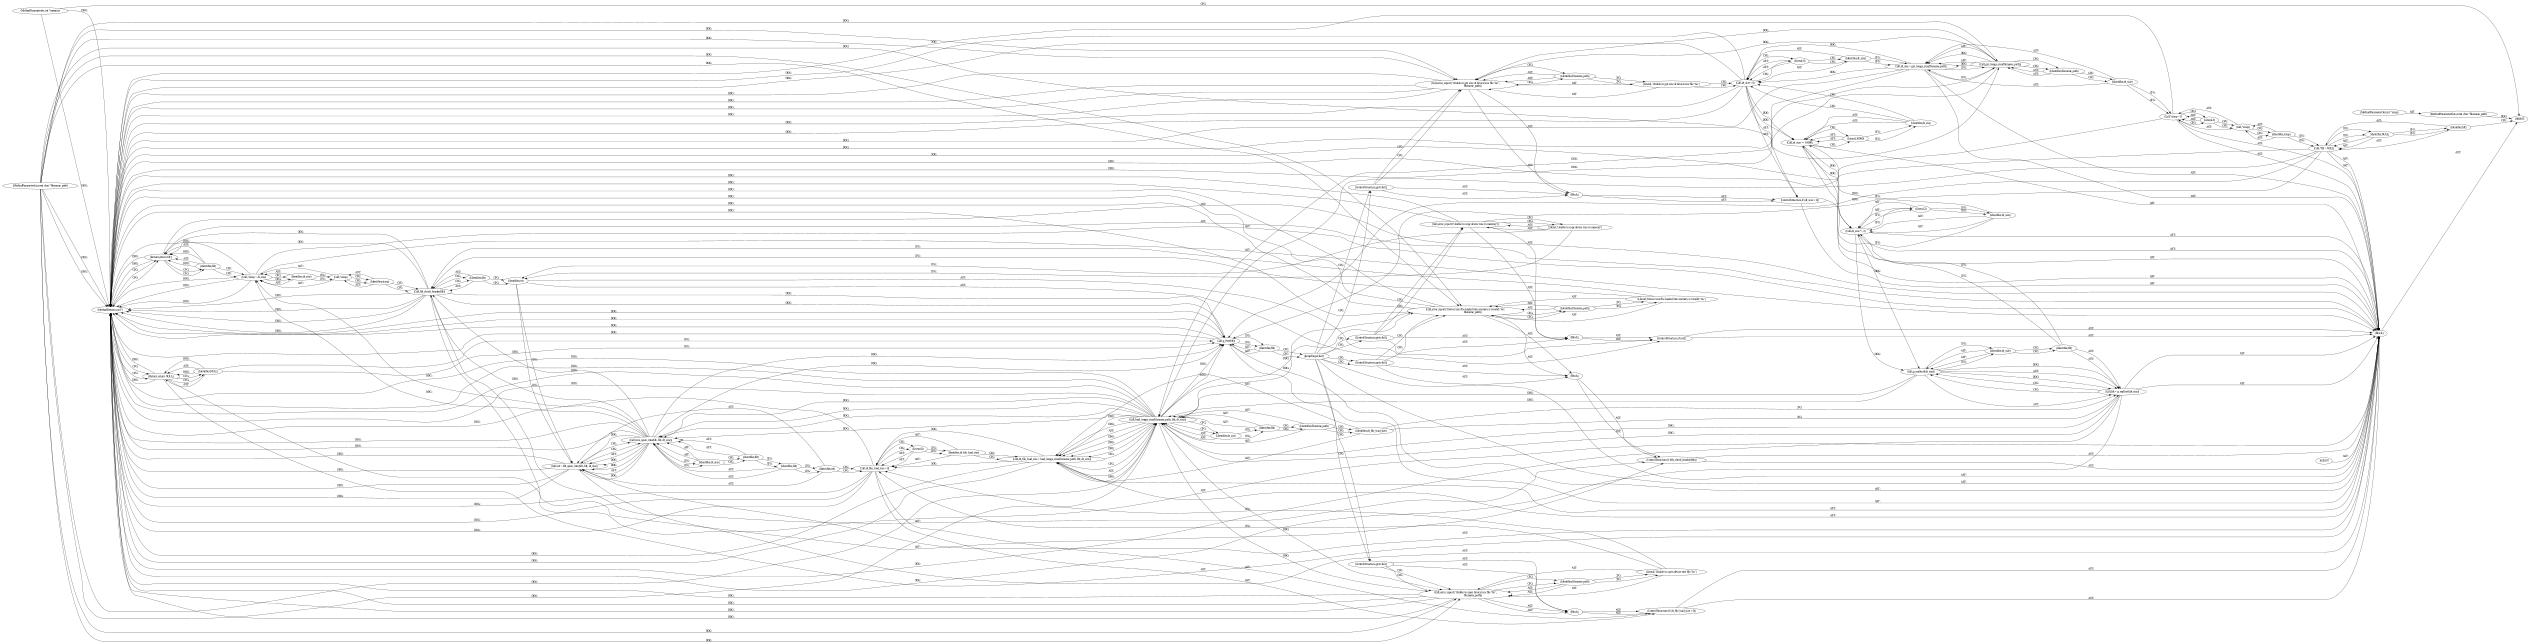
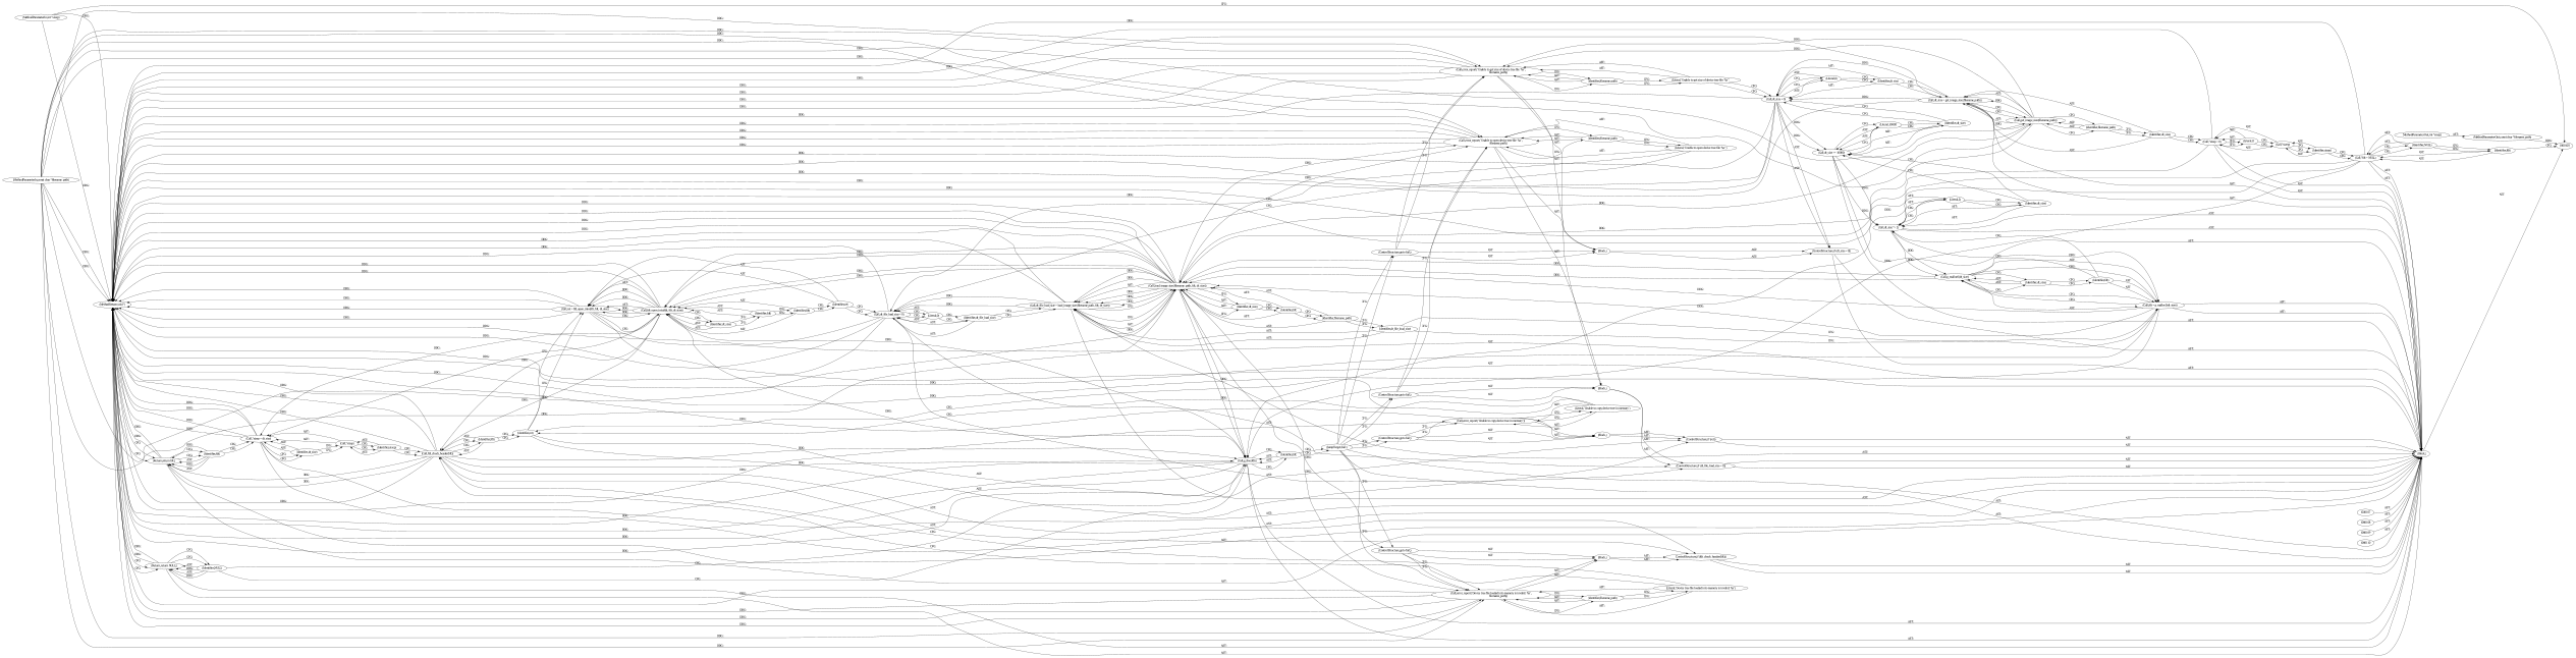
  digraph {
    fontname="PT Serif"
    rankdir=LR
    node [fontname="PT Serif"]
    edge [fontname="PT Serif"]
    n1 [label="(MethodReturn,void *)"]
    n2 [label="(Return,return fdt;)"]
    n3 [label="(Return,return NULL;)"]
    n4 [label="(Block,)"]
    n5 [label="(Identifier,fdt)"]
    n6 [label="(Identifier,NULL)"]
    n7 [label="(MethodParameterIn,const char *filename_path)"]
    n8 [label="(Call,error_report(\"Unable to get size of device tree file '%s'\",\n                     filename_path))"]
    n9 [label="(Call,load_image_size(filename_path, fdt, dt_size))"]
    n10 [label="(Call,error_report(\"Unable to open device tree file '%s'\",\n                      filename_path))"]
    n11 [label="(Call,error_report(\"Device tree file loaded into memory is invalid: %s\",\n                     filename_path))"]
    n12 [label="(Call,get_image_size(filename_path))"]
    n13 [label="(Block,)"]
    n14 [label="(Identifier,filename_path)"]
    n15 [label="(Call,dt_file_load_size = load_image_size(filename_path, fdt, dt_size))"]
    n16 [label="(Identifier,dt_size)"]
-   n17 [label="(Call,tree_open_into(fdt, fdt, dt_size))"]
+   n17 [label="(Call,fdt_open_into(fdt, fdt, dt_size))"]
    n18 [label="(Call,g_free(fdt))"]
    n19 [label="(Block,)"]
    n20 [label="(Identifier,filename_path)"]
    n21 [label="(Block,)"]
    n22 [label="(Identifier,filename_path)"]
    n23 [label="(Call,dt_size = get_image_size(filename_path))"]
    n24 [label="(Identifier,filename_path)"]
    n25 [label="(MethodParameterOut,const char *filename_path)"]
    1000103
-   n27 [label="(MethodParameterIn,int *memory)"]
+   n27 [label="(MethodParameterIn,int *sizep)"]
    n28 [label="(MethodParameterOut,int *sizep)"]
    n29 [label="(Literal,0)"]
    n30 [label="(Call,dt_size < 0)"]
    n31 [label="(Identifier,dt_size)"]
    n32 [label="(ControlStructure,if (dt_size < 0))"]
    n33 [label="(Call,dt_size += 10000)"]
    n34 [label="(Literal,10000)"]
    n35 [label="(Call,dt_size *= 2)"]
    n36 [label="(Literal,\"Unable to get size of device tree file '%s'\")"]
    n37 [label="(ControlStructure,goto fail;)"]
    n38 [label="(Identifier,dt_size)"]
    n39 [label="(Literal,2)"]
    n40 [label="(Call,g_malloc0(dt_size))"]
    n41 [label="(Identifier,dt_size)"]
    n42 [label="(Identifier,dt_size)"]
    n43 [label="(Call,fdt = g_malloc0(dt_size))"]
    n44 [label="(Identifier,fdt)"]
    n45 [label="(Call,dt_file_load_size < 0)"]
    n46 [label="(Identifier,fdt)"]
    n47 [label="(Identifier,dt_size)"]
    n48 [label="(Call,ret = fdt_open_into(fdt, fdt, dt_size))"]
    n49 [label="(Call,fdt_check_header(fdt))"]
    n50 [label="(Call,*sizep = dt_size)"]
    n51 [label="(Identifier,fdt)"]
    n52 [label="(Literal,0)"]
    n53 [label="(ControlStructure,if (dt_file_load_size < 0))"]
    n54 [label="(Identifier,dt_file_load_size)"]
    n55 [label="(Identifier,filename_path)"]
    n56 [label="(Identifier,dt_file_load_size)"]
    n57 [label="(Literal,\"Unable to open device tree file '%s'\")"]
    n58 [label="(ControlStructure,goto fail;)"]
    n59 [label="(Identifier,fdt)"]
    n60 [label="(Identifier,fdt)"]
    n61 [label="(ControlStructure,if (fdt_check_header(fdt)))"]
    n62 [label="(Identifier,dt_size)"]
    n63 [label="(Identifier,fdt)"]
    n64 [label="(Identifier,ret)"]
    n65 [label="(Block,)"]
    n66 [label="(ControlStructure,if (ret))"]
    n67 [label="(Identifier,ret)"]
    n68 [label="(Literal,\"Unable to copy device tree in memory\")"]
    n69 [label="(Call,error_report(\"Unable to copy device tree in memory\"))"]
    n70 [label="(ControlStructure,goto fail;)"]
    n71 [label="(Literal,\"Device tree file loaded into memory is invalid: %s\")"]
    n72 [label="(ControlStructure,goto fail;)"]
    n73 [label="(Call,*sizep)"]
    n74 [label="(Identifier,sizep)"]
    n75 [label="(JumpTarget,fail:)"]
    n76 [label="(Identifier,fdt)"]
    n77 [label="(Call,*fdt = NULL)"]
    n78 [label="(Identifier,NULL)"]
    n79 [label="(Literal,0)"]
    n80 [label="(Call,*sizep = 0)"]
    n81 [label="(Call,*sizep)"]
    n82 [label="(Identifier,sizep)"]
    n83 [label="(Identifier,dt_size)"]
    n84 [label=1020107]
+   1000108
+   1000109
+   1000110
    n1 -> n2 [label="CFG: "]
    n1 -> n2 [label="CFG: "]
    n1 -> n3 [label="CFG: "]
    n1 -> n3 [label="CFG: "]
    n2 -> n1 [label="DDG: "]
    n2 -> n1 [label="DDG: "]
    n2 -> n4 [label="AST: "]
    n2 -> n4 [label="AST: "]
    n2 -> n5 [label="CFG: "]
    n2 -> n5 [label="CFG: "]
    n3 -> n1 [label="DDG: "]
    n3 -> n1 [label="DDG: "]
    n3 -> n4 [label="AST: "]
    n3 -> n4 [label="AST: "]
    n3 -> n6 [label="CFG: "]
    n3 -> n6 [label="CFG: "]
    n4 -> 1000103 [label="AST: "]
    n5 -> n2 [label="AST: "]
    n5 -> n2 [label="DDG: "]
    n5 -> n2 [label="AST: "]
    n5 -> n2 [label="DDG: "]
    n5 -> n50 [label="CFG: "]
    n5 -> n50 [label="CFG: "]
    n6 -> n3 [label="AST: "]
    n6 -> n3 [label="DDG: "]
    n6 -> n3 [label="AST: "]
    n6 -> n3 [label="DDG: "]
    n6 -> n18 [label="CFG: "]
    n6 -> n18 [label="CFG: "]
    n7 -> n1 [label="DDG: "]
    n7 -> n1 [label="DDG: "]
    n7 -> n8 [label="DDG: "]
    n7 -> n8 [label="DDG: "]
    n7 -> n9 [label="DDG: "]
    n7 -> n9 [label="DDG: "]
    n7 -> n10 [label="DDG: "]
    n7 -> n10 [label="DDG: "]
    n7 -> n11 [label="DDG: "]
    n7 -> n11 [label="DDG: "]
    n7 -> n12 [label="DDG: "]
    n7 -> n12 [label="DDG: "]
    n8 -> n1 [label="DDG: "]
    n8 -> n1 [label="DDG: "]
    n8 -> n1 [label="DDG: "]
    n8 -> n1 [label="DDG: "]
    n8 -> n13 [label="AST: "]
    n8 -> n13 [label="AST: "]
    n8 -> n14 [label="CFG: "]
    n8 -> n14 [label="CFG: "]
    n9 -> n1 [label="DDG: "]
    n9 -> n1 [label="DDG: "]
    n9 -> n1 [label="DDG: "]
    n9 -> n1 [label="DDG: "]
    n9 -> n10 [label="DDG: "]
    n9 -> n10 [label="DDG: "]
    n9 -> n11 [label="DDG: "]
    n9 -> n11 [label="DDG: "]
    n9 -> n15 [label="AST: "]
    n9 -> n15 [label="DDG: "]
    n9 -> n15 [label="DDG: "]
    n9 -> n15 [label="DDG: "]
    n9 -> n15 [label="AST: "]
    n9 -> n15 [label="DDG: "]
    n9 -> n15 [label="DDG: "]
    n9 -> n15 [label="DDG: "]
    n9 -> n16 [label="CFG: "]
    n9 -> n16 [label="CFG: "]
    n9 -> n17 [label="DDG: "]
    n9 -> n17 [label="DDG: "]
    n9 -> n17 [label="DDG: "]
    n9 -> n17 [label="DDG: "]
    n9 -> n18 [label="DDG: "]
    n9 -> n18 [label="DDG: "]
    n10 -> n1 [label="DDG: "]
    n10 -> n1 [label="DDG: "]
    n10 -> n1 [label="DDG: "]
    n10 -> n1 [label="DDG: "]
    n10 -> n19 [label="AST: "]
    n10 -> n19 [label="AST: "]
    n10 -> n20 [label="CFG: "]
    n10 -> n20 [label="CFG: "]
    n11 -> n1 [label="DDG: "]
    n11 -> n1 [label="DDG: "]
    n11 -> n1 [label="DDG: "]
    n11 -> n1 [label="DDG: "]
    n11 -> n21 [label="AST: "]
    n11 -> n21 [label="AST: "]
    n11 -> n22 [label="CFG: "]
    n11 -> n22 [label="CFG: "]
    n12 -> n8 [label="DDG: "]
    n12 -> n8 [label="DDG: "]
    n12 -> n9 [label="DDG: "]
    n12 -> n9 [label="DDG: "]
    n12 -> n23 [label="AST: "]
    n12 -> n23 [label="DDG: "]
    n12 -> n23 [label="AST: "]
    n12 -> n23 [label="DDG: "]
    n12 -> n24 [label="CFG: "]
    n12 -> n24 [label="CFG: "]
    n13 -> n32 [label="AST: "]
    n13 -> n32 [label="AST: "]
    n14 -> n8 [label="AST: "]
    n14 -> n8 [label="AST: "]
    n14 -> n36 [label="CFG: "]
    n14 -> n36 [label="CFG: "]
    n15 -> n1 [label="DDG: "]
    n15 -> n1 [label="DDG: "]
    n15 -> n4 [label="AST: "]
    n15 -> n4 [label="AST: "]
    n15 -> n9 [label="CFG: "]
    n15 -> n9 [label="CFG: "]
    n15 -> n45 [label="DDG: "]
    n15 -> n45 [label="DDG: "]
    n16 -> n9 [label="AST: "]
    n16 -> n9 [label="AST: "]
    n16 -> n46 [label="CFG: "]
    n16 -> n46 [label="CFG: "]
    n17 -> n1 [label="DDG: "]
    n17 -> n1 [label="DDG: "]
    n17 -> n18 [label="DDG: "]
    n17 -> n18 [label="DDG: "]
    n17 -> n47 [label="CFG: "]
    n17 -> n47 [label="CFG: "]
    n17 -> n48 [label="AST: "]
    n17 -> n48 [label="DDG: "]
    n17 -> n48 [label="DDG: "]
    n17 -> n48 [label="AST: "]
    n17 -> n48 [label="DDG: "]
    n17 -> n48 [label="DDG: "]
    n17 -> n49 [label="DDG: "]
    n17 -> n49 [label="DDG: "]
    n17 -> n50 [label="DDG: "]
    n17 -> n50 [label="DDG: "]
    n18 -> n1 [label="DDG: "]
    n18 -> n1 [label="DDG: "]
    n18 -> n1 [label="DDG: "]
    n18 -> n1 [label="DDG: "]
    n18 -> n4 [label="AST: "]
    n18 -> n4 [label="AST: "]
    n18 -> n51 [label="CFG: "]
    n18 -> n51 [label="CFG: "]
    n19 -> n53 [label="AST: "]
    n19 -> n53 [label="AST: "]
    n20 -> n10 [label="AST: "]
    n20 -> n10 [label="AST: "]
    n20 -> n57 [label="CFG: "]
    n20 -> n57 [label="CFG: "]
    n21 -> n61 [label="AST: "]
    n21 -> n61 [label="AST: "]
    n22 -> n11 [label="AST: "]
    n22 -> n11 [label="AST: "]
    n22 -> n71 [label="CFG: "]
    n22 -> n71 [label="CFG: "]
    n23 -> n1 [label="DDG: "]
    n23 -> n1 [label="DDG: "]
    n23 -> n4 [label="AST: "]
    n23 -> n4 [label="AST: "]
    n23 -> n12 [label="CFG: "]
    n23 -> n12 [label="CFG: "]
    n23 -> n30 [label="DDG: "]
    n23 -> n30 [label="DDG: "]
    n24 -> n12 [label="AST: "]
    n24 -> n12 [label="AST: "]
    n24 -> n83 [label="CFG: "]
    n24 -> n83 [label="CFG: "]
    n25 -> 1000103 [label="DDG: "]
    n27 -> n1 [label="DDG: "]
    n27 -> n1 [label="DDG: "]
    n27 -> 1000103 [label="CFG: "]
    n28 -> n25 [label="AST: "]
    n29 -> n30 [label="AST: "]
    n29 -> n30 [label="AST: "]
    n29 -> n31 [label="CFG: "]
    n29 -> n31 [label="CFG: "]
    n30 -> n1 [label="DDG: "]
    n30 -> n1 [label="DDG: "]
    n30 -> n1 [label="DDG: "]
    n30 -> n1 [label="DDG: "]
    n30 -> n29 [label="CFG: "]
    n30 -> n29 [label="CFG: "]
    n30 -> n32 [label="AST: "]
    n30 -> n32 [label="AST: "]
    n30 -> n33 [label="DDG: "]
    n30 -> n33 [label="DDG: "]
    n31 -> n23 [label="CFG: "]
    n31 -> n23 [label="CFG: "]
    n31 -> n30 [label="AST: "]
    n31 -> n30 [label="AST: "]
    n32 -> n4 [label="AST: "]
    n32 -> n4 [label="AST: "]
    n33 -> n4 [label="AST: "]
    n33 -> n4 [label="AST: "]
    n33 -> n34 [label="CFG: "]
    n33 -> n34 [label="CFG: "]
    n33 -> n35 [label="DDG: "]
    n33 -> n35 [label="DDG: "]
    n34 -> n33 [label="AST: "]
    n34 -> n33 [label="AST: "]
    n34 -> n38 [label="CFG: "]
    n34 -> n38 [label="CFG: "]
    n35 -> n4 [label="AST: "]
    n35 -> n4 [label="AST: "]
    n35 -> n39 [label="CFG: "]
    n35 -> n39 [label="CFG: "]
    n35 -> n40 [label="DDG: "]
    n35 -> n40 [label="DDG: "]
    n36 -> n8 [label="AST: "]
    n36 -> n8 [label="AST: "]
    n36 -> n30 [label="CFG: "]
    n36 -> n30 [label="CFG: "]
    n37 -> n8 [label="CFG: "]
    n37 -> n8 [label="CFG: "]
    n37 -> n13 [label="AST: "]
    n37 -> n13 [label="AST: "]
    n38 -> n30 [label="CFG: "]
    n38 -> n30 [label="CFG: "]
    n38 -> n33 [label="AST: "]
    n38 -> n33 [label="AST: "]
    n39 -> n35 [label="AST: "]
    n39 -> n35 [label="AST: "]
    n39 -> n41 [label="CFG: "]
    n39 -> n41 [label="CFG: "]
    n40 -> n9 [label="DDG: "]
    n40 -> n9 [label="DDG: "]
    n40 -> n42 [label="CFG: "]
    n40 -> n42 [label="CFG: "]
    n40 -> n43 [label="AST: "]
    n40 -> n43 [label="DDG: "]
    n40 -> n43 [label="AST: "]
    n40 -> n43 [label="DDG: "]
    n41 -> n33 [label="CFG: "]
    n41 -> n33 [label="CFG: "]
    n41 -> n35 [label="AST: "]
    n41 -> n35 [label="AST: "]
    n42 -> n40 [label="AST: "]
    n42 -> n40 [label="AST: "]
    n42 -> n44 [label="CFG: "]
    n42 -> n44 [label="CFG: "]
    n43 -> n1 [label="DDG: "]
    n43 -> n1 [label="DDG: "]
    n43 -> n4 [label="AST: "]
    n43 -> n4 [label="AST: "]
    n43 -> n9 [label="DDG: "]
    n43 -> n9 [label="DDG: "]
    n43 -> n40 [label="CFG: "]
    n43 -> n40 [label="CFG: "]
    n44 -> n35 [label="CFG: "]
    n44 -> n35 [label="CFG: "]
    n44 -> n43 [label="AST: "]
    n44 -> n43 [label="AST: "]
    n45 -> n1 [label="DDG: "]
    n45 -> n1 [label="DDG: "]
    n45 -> n1 [label="DDG: "]
    n45 -> n1 [label="DDG: "]
    n45 -> n52 [label="CFG: "]
    n45 -> n52 [label="CFG: "]
    n45 -> n53 [label="AST: "]
    n45 -> n53 [label="AST: "]
    n46 -> n9 [label="AST: "]
    n46 -> n9 [label="AST: "]
    n46 -> n55 [label="CFG: "]
    n46 -> n55 [label="CFG: "]
    n47 -> n17 [label="AST: "]
    n47 -> n17 [label="AST: "]
    n47 -> n59 [label="CFG: "]
    n47 -> n59 [label="CFG: "]
    n48 -> n1 [label="DDG: "]
    n48 -> n1 [label="DDG: "]
    n48 -> n1 [label="DDG: "]
    n48 -> n1 [label="DDG: "]
    n48 -> n4 [label="AST: "]
    n48 -> n4 [label="AST: "]
    n48 -> n17 [label="CFG: "]
    n48 -> n17 [label="CFG: "]
    n49 -> n1 [label="DDG: "]
    n49 -> n1 [label="DDG: "]
    n49 -> n1 [label="DDG: "]
    n49 -> n1 [label="DDG: "]
    n49 -> n2 [label="DDG: "]
    n49 -> n2 [label="DDG: "]
    n49 -> n18 [label="DDG: "]
    n49 -> n18 [label="DDG: "]
    n49 -> n60 [label="CFG: "]
    n49 -> n60 [label="CFG: "]
    n49 -> n61 [label="AST: "]
    n49 -> n61 [label="AST: "]
    n50 -> n1 [label="DDG: "]
    n50 -> n1 [label="DDG: "]
    n50 -> n1 [label="DDG: "]
    n50 -> n1 [label="DDG: "]
    n50 -> n4 [label="AST: "]
    n50 -> n4 [label="AST: "]
    n50 -> n62 [label="CFG: "]
    n50 -> n62 [label="CFG: "]
    n51 -> n18 [label="AST: "]
    n51 -> n18 [label="AST: "]
    n51 -> n75 [label="CFG: "]
    n51 -> n75 [label="CFG: "]
    n52 -> n45 [label="AST: "]
    n52 -> n45 [label="AST: "]
    n52 -> n56 [label="CFG: "]
    n52 -> n56 [label="CFG: "]
    n53 -> n4 [label="AST: "]
    n53 -> n4 [label="AST: "]
    n54 -> n15 [label="AST: "]
    n54 -> n15 [label="AST: "]
    n54 -> n43 [label="CFG: "]
    n54 -> n43 [label="CFG: "]
    n55 -> n9 [label="AST: "]
    n55 -> n9 [label="AST: "]
    n55 -> n54 [label="CFG: "]
    n55 -> n54 [label="CFG: "]
    n56 -> n15 [label="CFG: "]
    n56 -> n15 [label="CFG: "]
    n56 -> n45 [label="AST: "]
    n56 -> n45 [label="AST: "]
    n57 -> n10 [label="AST: "]
    n57 -> n10 [label="AST: "]
    n57 -> n45 [label="CFG: "]
    n57 -> n45 [label="CFG: "]
    n58 -> n10 [label="CFG: "]
    n58 -> n10 [label="CFG: "]
    n58 -> n19 [label="AST: "]
    n58 -> n19 [label="AST: "]
    n59 -> n17 [label="AST: "]
    n59 -> n17 [label="AST: "]
    n59 -> n63 [label="CFG: "]
    n59 -> n63 [label="CFG: "]
    n60 -> n49 [label="AST: "]
    n60 -> n49 [label="AST: "]
    n60 -> n67 [label="CFG: "]
    n60 -> n67 [label="CFG: "]
    n61 -> n4 [label="AST: "]
    n61 -> n4 [label="AST: "]
    n62 -> n50 [label="AST: "]
    n62 -> n50 [label="AST: "]
    n62 -> n73 [label="CFG: "]
    n62 -> n73 [label="CFG: "]
    n63 -> n17 [label="AST: "]
    n63 -> n17 [label="AST: "]
    n63 -> n64 [label="CFG: "]
    n63 -> n64 [label="CFG: "]
    n64 -> n45 [label="CFG: "]
    n64 -> n45 [label="CFG: "]
    n64 -> n48 [label="AST: "]
    n64 -> n48 [label="AST: "]
    n65 -> n66 [label="AST: "]
    n65 -> n66 [label="AST: "]
    n66 -> n4 [label="AST: "]
    n66 -> n4 [label="AST: "]
    n67 -> n48 [label="CFG: "]
    n67 -> n48 [label="CFG: "]
    n67 -> n66 [label="AST: "]
    n67 -> n66 [label="AST: "]
    n68 -> n67 [label="CFG: "]
    n68 -> n67 [label="CFG: "]
    n68 -> n69 [label="AST: "]
    n68 -> n69 [label="AST: "]
    n69 -> n1 [label="DDG: "]
    n69 -> n1 [label="DDG: "]
    n69 -> n65 [label="AST: "]
    n69 -> n65 [label="AST: "]
    n69 -> n68 [label="CFG: "]
    n69 -> n68 [label="CFG: "]
    n70 -> n65 [label="AST: "]
    n70 -> n65 [label="AST: "]
    n70 -> n69 [label="CFG: "]
    n70 -> n69 [label="CFG: "]
    n71 -> n11 [label="AST: "]
    n71 -> n11 [label="AST: "]
    n71 -> n49 [label="CFG: "]
    n71 -> n49 [label="CFG: "]
    n72 -> n11 [label="CFG: "]
    n72 -> n11 [label="CFG: "]
    n72 -> n21 [label="AST: "]
    n72 -> n21 [label="AST: "]
    n73 -> n50 [label="AST: "]
    n73 -> n50 [label="AST: "]
    n73 -> n74 [label="CFG: "]
    n73 -> n74 [label="CFG: "]
    n74 -> n49 [label="CFG: "]
    n74 -> n49 [label="CFG: "]
    n74 -> n73 [label="AST: "]
    n74 -> n73 [label="AST: "]
    n75 -> n4 [label="AST: "]
    n75 -> n4 [label="AST: "]
    n75 -> n37 [label="CFG: "]
    n75 -> n37 [label="CFG: "]
    n75 -> n58 [label="CFG: "]
    n75 -> n58 [label="CFG: "]
    n75 -> n70 [label="CFG: "]
    n75 -> n70 [label="CFG: "]
    n75 -> n72 [label="CFG: "]
    n75 -> n72 [label="CFG: "]
    n76 -> 1000103 [label="CFG: "]
    n76 -> n77 [label="AST: "]
    n76 -> n77 [label="AST: "]
    n77 -> n1 [label="DDG: "]
    n77 -> n1 [label="DDG: "]
    n77 -> n4 [label="AST: "]
    n77 -> n4 [label="AST: "]
    n77 -> n18 [label="DDG: "]
    n77 -> n18 [label="DDG: "]
    n77 -> n78 [label="CFG: "]
    n77 -> n78 [label="CFG: "]
    n78 -> n76 [label="CFG: "]
    n78 -> n76 [label="CFG: "]
    n78 -> n77 [label="AST: "]
    n78 -> n77 [label="AST: "]
    n79 -> n80 [label="AST: "]
    n79 -> n80 [label="AST: "]
    n79 -> n81 [label="CFG: "]
    n79 -> n81 [label="CFG: "]
    n80 -> n1 [label="DDG: "]
    n80 -> n1 [label="DDG: "]
    n80 -> n4 [label="AST: "]
    n80 -> n4 [label="AST: "]
    n80 -> n79 [label="CFG: "]
    n80 -> n79 [label="CFG: "]
    n81 -> n80 [label="AST: "]
    n81 -> n80 [label="AST: "]
    n81 -> n82 [label="CFG: "]
    n81 -> n82 [label="CFG: "]
    n82 -> n77 [label="CFG: "]
    n82 -> n77 [label="CFG: "]
    n82 -> n81 [label="AST: "]
    n82 -> n81 [label="AST: "]
    n83 -> n23 [label="AST: "]
    n83 -> n23 [label="AST: "]
    n83 -> n80 [label="CFG: "]
    n83 -> n80 [label="CFG: "]
    n84 -> n4 [label="AST: "]
+   1000108 -> n4 [label="AST: "]
+   1000109 -> n4 [label="AST: "]
+   1000110 -> n4 [label="AST: "]
  }
